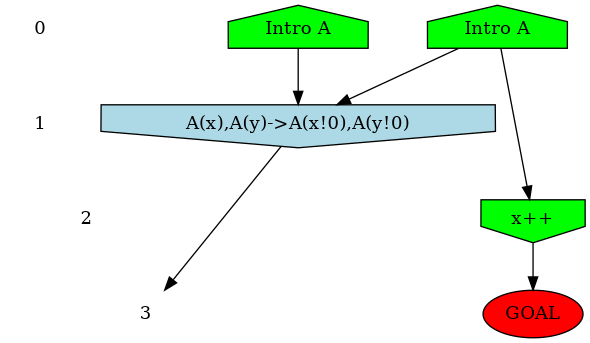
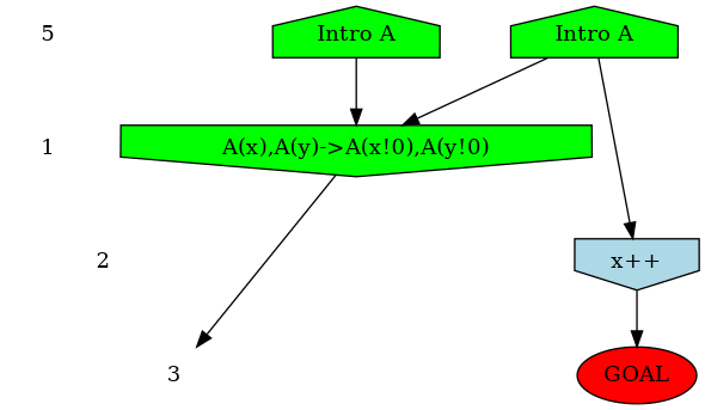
  digraph {
    ranksep=.5
    node [shape=plaintext style=filled]
-   0 [style=""]
+   0 [label=5 style=""]
    n2 [fillcolor=green label="Intro A" shape=house]
    n3 [fillcolor=green label="Intro A" shape=house]
    1 [style=""]
-   n5 [fillcolor=lightblue label="A(x),A(y)->A(x!0),A(y!0)" shape=invhouse]
+   n5 [fillcolor=green label="A(x),A(y)->A(x!0),A(y!0)" shape=invhouse]
    2 [style=""]
-   n7 [fillcolor=green label="x++" shape=invhouse]
+   n7 [fillcolor=lightblue label="x++" shape=invhouse]
    3 [style=""]
    n9 [fillcolor=red label=GOAL shape=""]
    subgraph sub_1 {
      rank=same
      0
      n2
      n3
    }
    subgraph sub_2 {
      rank=same
      1
      n5
    }
    subgraph sub_3 {
      rank=same
      2
      n7
    }
    subgraph sub_4 {
      rank=same
      3
      n9
    }
    0 -> 1 [style=invis]
    n2 -> n5
    n2 -> n7
    n3 -> n5
    1 -> 2 [style=invis]
    n5 -> 3
    2 -> 3 [style=invis]
    n7 -> n9
  }
